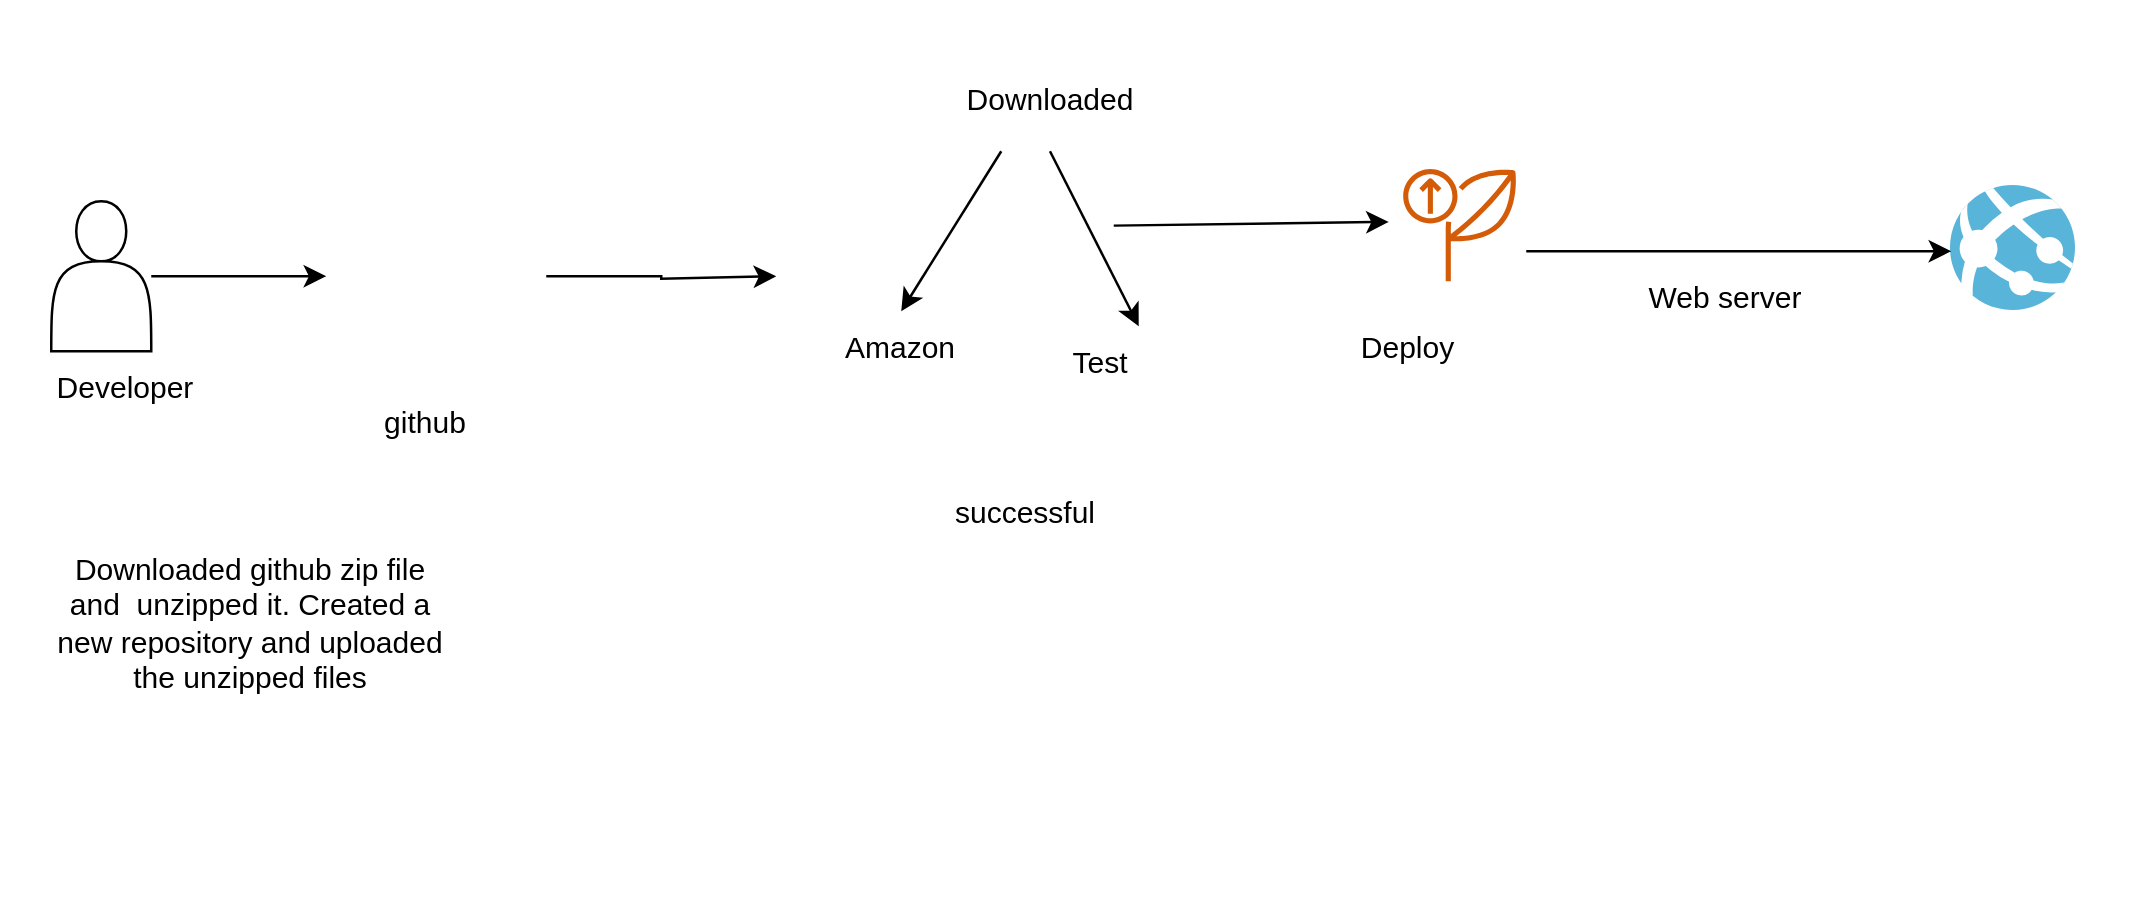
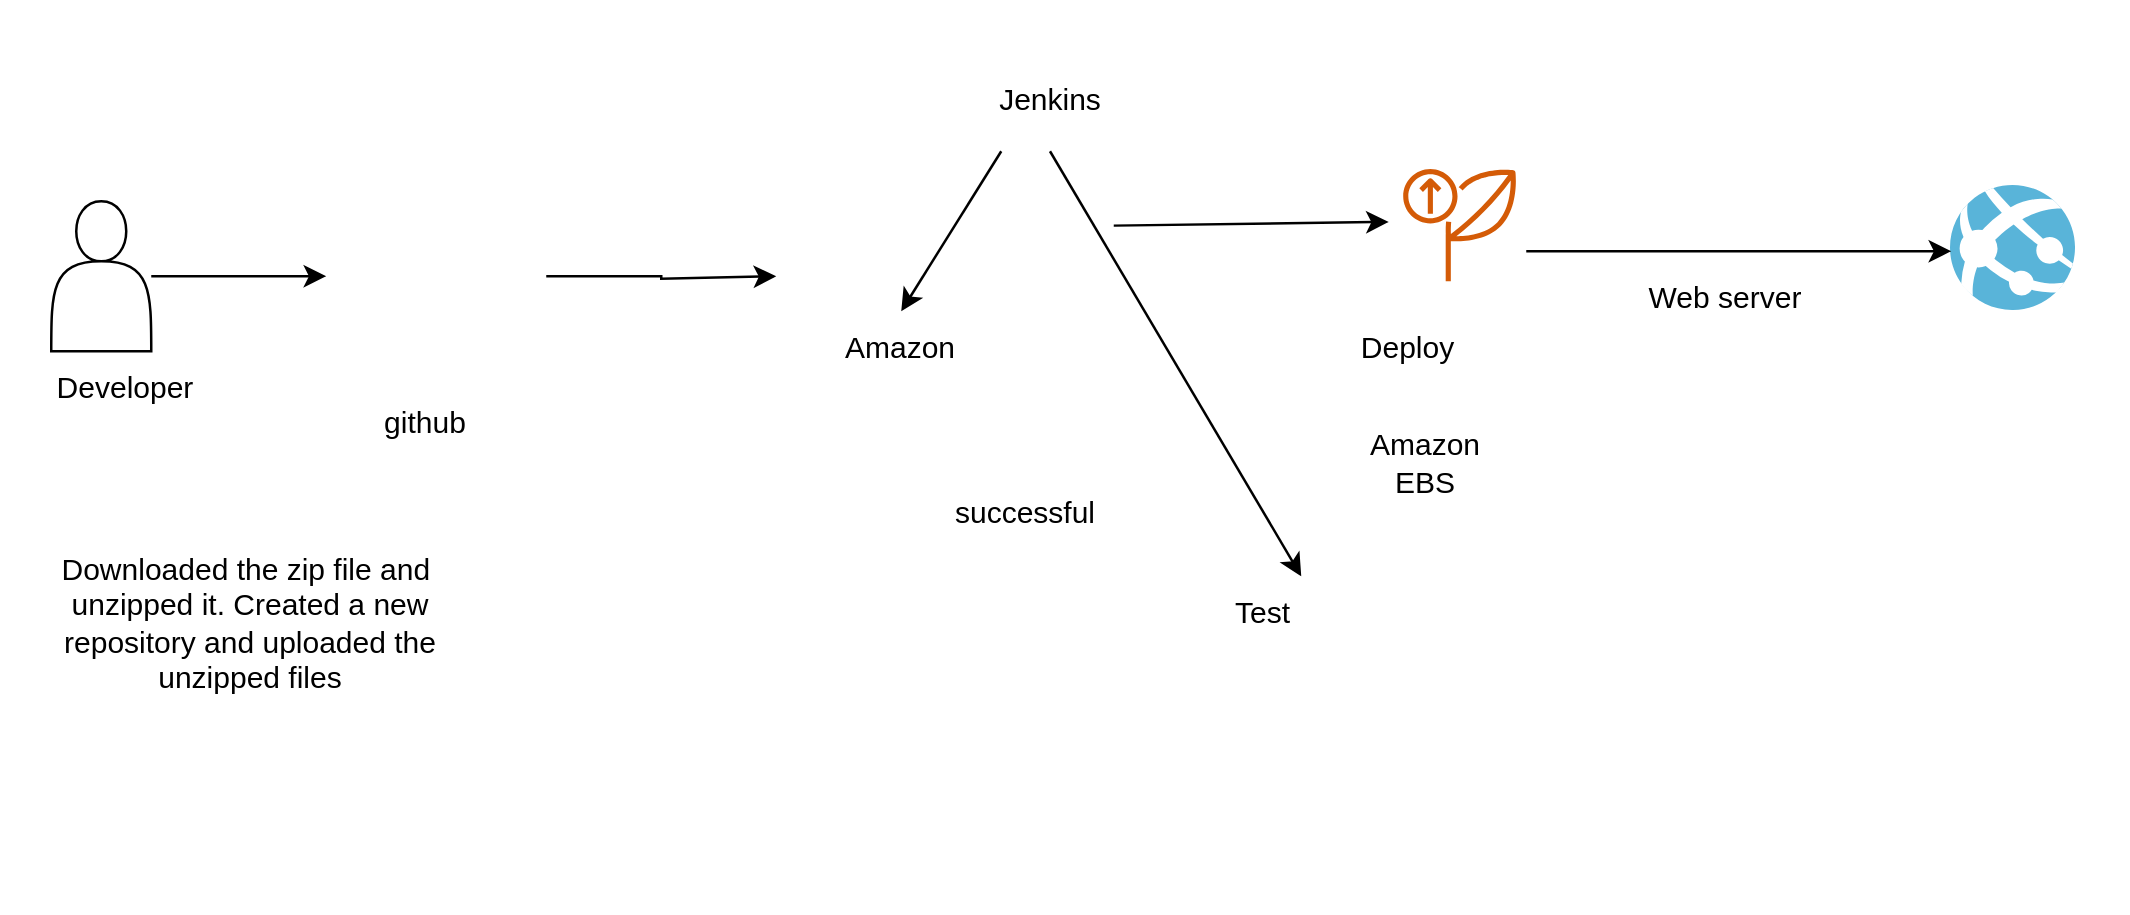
  <mxCell id="0" />
  <mxCell id="1" parent="0" />
  <mxCell id="2" style="edgeStyle=orthogonalEdgeStyle;rounded=0;orthogonalLoop=1;jettySize=auto;html=1;" edge="1" parent="1" source="3" target="6"><mxGeometry relative="1" as="geometry"><mxPoint x="180" y="110" as="targetPoint" /></mxGeometry></mxCell>
  <mxCell id="3" value="" style="shape=actor;whiteSpace=wrap;html=1;" vertex="1" parent="1"><mxGeometry y="80" width="40" height="60" as="geometry" x="20" /></mxCell>
  <mxCell id="4" value="Developer" style="text;html=1;strokeColor=none;fillColor=none;align=center;verticalAlign=middle;whiteSpace=wrap;rounded=0;" vertex="1" parent="1"><mxGeometry y="140" width="60" height="30" as="geometry" x="20" /></mxCell>
  <mxCell id="5" style="edgeStyle=orthogonalEdgeStyle;rounded=0;orthogonalLoop=1;jettySize=auto;html=1;" edge="1" parent="1" source="6"><mxGeometry relative="1" as="geometry"><mxPoint x="310" y="110" as="targetPoint" /><Array as="points"><mxPoint x="264" y="110" /><mxPoint x="264" y="111" /></Array></mxGeometry></mxCell>
  <mxCell id="6" value="" style="shape=image;html=1;verticalAlign=top;verticalLabelPosition=bottom;labelBackgroundColor=#ffffff;imageAspect=0;aspect=fixed;image=https://cdn4.iconfinder.com/data/icons/miu-black-social-2/60/github-128.png" vertex="1" parent="1"><mxGeometry x="130" y="66" width="88" height="88" as="geometry" /></mxCell>
  <mxCell id="7" value="github" style="text;html=1;strokeColor=none;fillColor=none;align=center;verticalAlign=middle;whiteSpace=wrap;rounded=0;" vertex="1" parent="1"><mxGeometry x="140" y="154" width="60" height="30" as="geometry" /></mxCell>
- <mxCell id="8" value="Downloaded" style="text;html=1;strokeColor=none;fillColor=none;align=center;verticalAlign=middle;whiteSpace=wrap;rounded=0;" vertex="1" parent="1"><mxGeometry x="350" y="20" width="140" height="40" as="geometry" /></mxCell>
+ <mxCell id="8" value="Jenkins" style="text;html=1;strokeColor=none;fillColor=none;align=center;verticalAlign=middle;whiteSpace=wrap;rounded=0;" vertex="1" parent="1"><mxGeometry x="350" y="20" width="140" height="40" as="geometry" /></mxCell>
  <mxCell id="9" value="" style="endArrow=classic;html=1;rounded=0;entryX=0.5;entryY=0;entryDx=0;entryDy=0;" edge="1" parent="1" target="12"><mxGeometry width="50" height="50" relative="1" as="geometry"><mxPoint x="400" y="60" as="sourcePoint" /><mxPoint x="391.304" y="160" as="targetPoint" /></mxGeometry></mxCell>
  <mxCell id="10" value="" style="endArrow=classic;html=1;rounded=0;entryX=0.75;entryY=0;entryDx=0;entryDy=0;" edge="1" parent="1" target="13"><mxGeometry width="50" height="50" relative="1" as="geometry"><mxPoint x="419.5" y="60" as="sourcePoint" /><mxPoint x="419.5" y="130" as="targetPoint" /></mxGeometry></mxCell>
  <mxCell id="11" value="Deploy" style="text;html=1;strokeColor=none;fillColor=none;align=center;verticalAlign=middle;whiteSpace=wrap;rounded=0;" vertex="1" parent="1"><mxGeometry x="533" y="124" width="60" height="30" as="geometry" /></mxCell>
  <mxCell id="12" value="Amazon" style="text;html=1;strokeColor=none;fillColor=none;align=center;verticalAlign=middle;whiteSpace=wrap;rounded=0;" vertex="1" parent="1"><mxGeometry x="330" y="124" width="60" height="30" as="geometry" /></mxCell>
- <mxCell id="13" value="Test" style="text;html=1;strokeColor=none;fillColor=none;align=center;verticalAlign=middle;whiteSpace=wrap;rounded=0;" vertex="1" parent="1"><mxGeometry x="410" y="130" width="60" height="30" as="geometry" /></mxCell>
+ <mxCell id="13" value="Test" style="text;html=1;strokeColor=none;fillColor=none;align=center;verticalAlign=middle;whiteSpace=wrap;rounded=0;" vertex="1" parent="1"><mxGeometry x="475" y="230" width="60" height="30" as="geometry" /></mxCell>
  <mxCell id="14" value="" style="image;sketch=0;aspect=fixed;html=1;points=[];align=center;fontSize=12;image=img/lib/mscae/App_Services.svg;" vertex="1" parent="1"><mxGeometry x="780" y="74" width="50" height="50" as="geometry" /></mxCell>
  <mxCell id="15" value="" style="endArrow=classic;html=1;rounded=0;" edge="1" parent="1"><mxGeometry width="50" height="50" relative="1" as="geometry"><mxPoint x="610" y="100" as="sourcePoint" /><mxPoint x="780" y="100" as="targetPoint" /></mxGeometry></mxCell>
  <mxCell id="16" value="Web server" style="text;html=1;strokeColor=none;fillColor=none;align=center;verticalAlign=middle;whiteSpace=wrap;rounded=0;" vertex="1" parent="1"><mxGeometry x="615" y="104" width="150" height="30" as="geometry" /></mxCell>
  <mxCell id="17" value="" style="sketch=0;outlineConnect=0;fontColor=#232F3E;gradientColor=none;fillColor=#D45B07;strokeColor=none;dashed=0;verticalLabelPosition=bottom;verticalAlign=top;align=center;html=1;fontSize=12;fontStyle=0;aspect=fixed;pointerEvents=1;shape=mxgraph.aws4.deployment;" vertex="1" parent="1"><mxGeometry x="560" y="66" width="48" height="46" as="geometry" /></mxCell>
  <mxCell id="18" value="" style="endArrow=classic;html=1;rounded=0;" edge="1" parent="1"><mxGeometry width="50" height="50" relative="1" as="geometry"><mxPoint x="445" y="89.75" as="sourcePoint" /><mxPoint x="555" y="88.25" as="targetPoint" /></mxGeometry></mxCell>
- <mxCell id="19" value="Downloaded github zip file and&amp;nbsp; unzipped it. Created a new repository and uploaded the unzipped files" style="text;html=1;strokeColor=none;fillColor=none;align=center;verticalAlign=middle;whiteSpace=wrap;rounded=0;" vertex="1" parent="1"><mxGeometry y="154" width="160" height="190" as="geometry" x="20" /></mxCell>
+ <mxCell id="19" value="Downloaded the zip file and&amp;nbsp; unzipped it. Created a new repository and uploaded the unzipped files" style="text;html=1;strokeColor=none;fillColor=none;align=center;verticalAlign=middle;whiteSpace=wrap;rounded=0;" vertex="1" parent="1"><mxGeometry y="154" width="160" height="190" as="geometry" x="20" /></mxCell>
+ <mxCell id="20" value="Amazon EBS" style="text;html=1;strokeColor=none;fillColor=none;align=center;verticalAlign=middle;whiteSpace=wrap;rounded=0;" vertex="1" parent="1"><mxGeometry x="540" y="170" width="60" height="30" as="geometry" /></mxCell>
  <mxCell id="21" value="successful" style="text;html=1;strokeColor=none;fillColor=none;align=center;verticalAlign=middle;whiteSpace=wrap;rounded=0;" vertex="1" parent="1"><mxGeometry x="355" y="170" width="110" height="70" as="geometry" /></mxCell>
